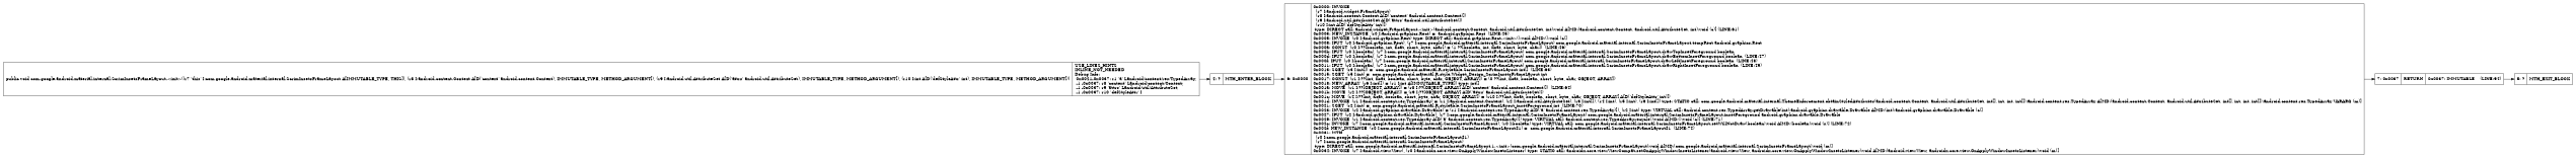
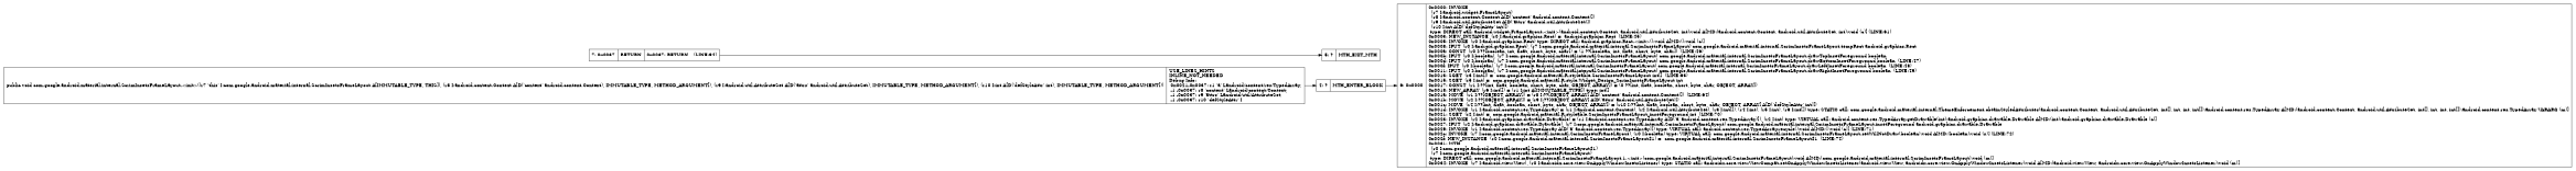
  digraph {
    rankdir=LR
    node [shape=record]
    n1 [label="{4\:\ ?|MTH_ENTER_BLOCK\l}"]
    n2 [label="{6\:\ 0x0000|0x0000: INVOKE  \l  (r7 I:android.widget.FrameLayout)\l  (r8 I:android.content.Context A[D('context' android.content.Context)])\l  (r9 I:android.util.AttributeSet A[D('attrs' android.util.AttributeSet)])\l  (r10 I:int A[D('defStyleAttr' int)])\l type: DIRECT call: android.widget.FrameLayout.\<init\>(android.content.Context, android.util.AttributeSet, int):void A[MD:(android.content.Context, android.util.AttributeSet, int):void (c)] (LINE:61)\l0x0003: NEW_INSTANCE  (r0 I:android.graphics.Rect) =  android.graphics.Rect  (LINE:45)\l0x0005: INVOKE  (r0 I:android.graphics.Rect) type: DIRECT call: android.graphics.Rect.\<init\>():void A[MD:():void (c)]\l0x0008: IPUT  (r0 I:android.graphics.Rect), (r7 I:com.google.android.material.internal.ScrimInsetsFrameLayout) com.google.android.material.internal.ScrimInsetsFrameLayout.tempRect android.graphics.Rect \l0x000a: CONST  (r0 I:??[boolean, int, float, short, byte, char]) = (1 ??[boolean, int, float, short, byte, char])  (LINE:46)\l0x000b: IPUT  (r0 I:boolean), (r7 I:com.google.android.material.internal.ScrimInsetsFrameLayout) com.google.android.material.internal.ScrimInsetsFrameLayout.drawTopInsetForeground boolean \l0x000d: IPUT  (r0 I:boolean), (r7 I:com.google.android.material.internal.ScrimInsetsFrameLayout) com.google.android.material.internal.ScrimInsetsFrameLayout.drawBottomInsetForeground boolean  (LINE:47)\l0x000f: IPUT  (r0 I:boolean), (r7 I:com.google.android.material.internal.ScrimInsetsFrameLayout) com.google.android.material.internal.ScrimInsetsFrameLayout.drawLeftInsetForeground boolean  (LINE:48)\l0x0011: IPUT  (r0 I:boolean), (r7 I:com.google.android.material.internal.ScrimInsetsFrameLayout) com.google.android.material.internal.ScrimInsetsFrameLayout.drawRightInsetForeground boolean  (LINE:49)\l0x0013: SGET  (r3 I:int[]) =  com.google.android.material.R.styleable.ScrimInsetsFrameLayout int[]  (LINE:63)\l0x0015: SGET  (r5 I:int) =  com.google.android.material.R.style.Widget_Design_ScrimInsetsFrameLayout int \l0x0017: CONST  (r1 I:??[int, float, boolean, short, byte, char, OBJECT, ARRAY]) = (0 ??[int, float, boolean, short, byte, char, OBJECT, ARRAY]) \l0x0018: NEW_ARRAY  (r6 I:int[]) = (r1 I:int A[IMMUTABLE_TYPE]) type: int[] \l0x001a: MOVE  (r1 I:??[OBJECT, ARRAY]) = (r8 I:??[OBJECT, ARRAY] A[D('context' android.content.Context)])  (LINE:64)\l0x001b: MOVE  (r2 I:??[OBJECT, ARRAY]) = (r9 I:??[OBJECT, ARRAY] A[D('attrs' android.util.AttributeSet)]) \l0x001c: MOVE  (r4 I:??[int, float, boolean, short, byte, char, OBJECT, ARRAY]) = (r10 I:??[int, float, boolean, short, byte, char, OBJECT, ARRAY] A[D('defStyleAttr' int)]) \l0x001d: INVOKE  (r1 I:android.content.res.TypedArray) = (r1 I:android.content.Context), (r2 I:android.util.AttributeSet), (r3 I:int[]), (r4 I:int), (r5 I:int), (r6 I:int[]) type: STATIC call: com.google.android.material.internal.ThemeEnforcement.obtainStyledAttributes(android.content.Context, android.util.AttributeSet, int[], int, int, int[]):android.content.res.TypedArray A[MD:(android.content.Context, android.util.AttributeSet, int[], int, int, int[]):android.content.res.TypedArray VARARG (m)]\l0x0021: SGET  (r2 I:int) =  com.google.android.material.R.styleable.ScrimInsetsFrameLayout_insetForeground int  (LINE:70)\l0x0023: INVOKE  (r2 I:android.graphics.drawable.Drawable) = (r1 I:android.content.res.TypedArray A[D('a' android.content.res.TypedArray)]), (r2 I:int) type: VIRTUAL call: android.content.res.TypedArray.getDrawable(int):android.graphics.drawable.Drawable A[MD:(int):android.graphics.drawable.Drawable (c)]\l0x0027: IPUT  (r2 I:android.graphics.drawable.Drawable), (r7 I:com.google.android.material.internal.ScrimInsetsFrameLayout) com.google.android.material.internal.ScrimInsetsFrameLayout.insetForeground android.graphics.drawable.Drawable \l0x0029: INVOKE  (r1 I:android.content.res.TypedArray A[D('a' android.content.res.TypedArray)]) type: VIRTUAL call: android.content.res.TypedArray.recycle():void A[MD:():void (c)] (LINE:71)\l0x002c: INVOKE  (r7 I:com.google.android.material.internal.ScrimInsetsFrameLayout), (r0 I:boolean) type: VIRTUAL call: com.google.android.material.internal.ScrimInsetsFrameLayout.setWillNotDraw(boolean):void A[MD:(boolean):void (s)] (LINE:72)\l0x002f: NEW_INSTANCE  (r0 I:com.google.android.material.internal.ScrimInsetsFrameLayout$1) =  com.google.android.material.internal.ScrimInsetsFrameLayout$1  (LINE:74)\l0x0031: MTH  \l  (r0 I:com.google.android.material.internal.ScrimInsetsFrameLayout$1)\l  (r7 I:com.google.android.material.internal.ScrimInsetsFrameLayout)\l type: DIRECT call: com.google.android.material.internal.ScrimInsetsFrameLayout.1.\<init\>(com.google.android.material.internal.ScrimInsetsFrameLayout):void A[MD:(com.google.android.material.internal.ScrimInsetsFrameLayout):void (m)]\l0x0034: INVOKE  (r7 I:android.view.View), (r0 I:androidx.core.view.OnApplyWindowInsetsListener) type: STATIC call: androidx.core.view.ViewCompat.setOnApplyWindowInsetsListener(android.view.View, androidx.core.view.OnApplyWindowInsetsListener):void A[MD:(android.view.View, androidx.core.view.OnApplyWindowInsetsListener):void (m)]\l}"]
-   n3 [label="{7\:\ 0x0037|RETURN\l|0x0037: IMMUTABLE    (LINE:94)\l}"]
-   n4 [label="{5\:\ ?|MTH_EXIT_BLOCK\l}"]
+   n3 [label="{7\:\ 0x0037|RETURN\l|0x0037: RETURN    (LINE:94)\l}"]
+   n4 [label="{5\:\ ?|MTH_EXIT_MTH\l}"]
    n5 [label="{public void com.google.android.material.internal.ScrimInsetsFrameLayout.\<init\>((r7 'this' I:com.google.android.material.internal.ScrimInsetsFrameLayout A[IMMUTABLE_TYPE, THIS]), (r8 I:android.content.Context A[D('context' android.content.Context), IMMUTABLE_TYPE, METHOD_ARGUMENT]), (r9 I:android.util.AttributeSet A[D('attrs' android.util.AttributeSet), IMMUTABLE_TYPE, METHOD_ARGUMENT]), (r10 I:int A[D('defStyleAttr' int), IMMUTABLE_TYPE, METHOD_ARGUMENT]))  | USE_LINES_HINTS\lINLINE_NOT_NEEDED\lDebug Info:\l  0x0021\-0x0037: r1 'a' Landroid\/content\/res\/TypedArray;\l  \-1 \-0x0037: r8 'context' Landroid\/content\/Context;\l  \-1 \-0x0037: r9 'attrs' Landroid\/util\/AttributeSet;\l  \-1 \-0x0037: r10 'defStyleAttr' I\l}"]
    n1 -> n2
-   n2 -> n3
    n3 -> n4
    n5 -> n1
  }
